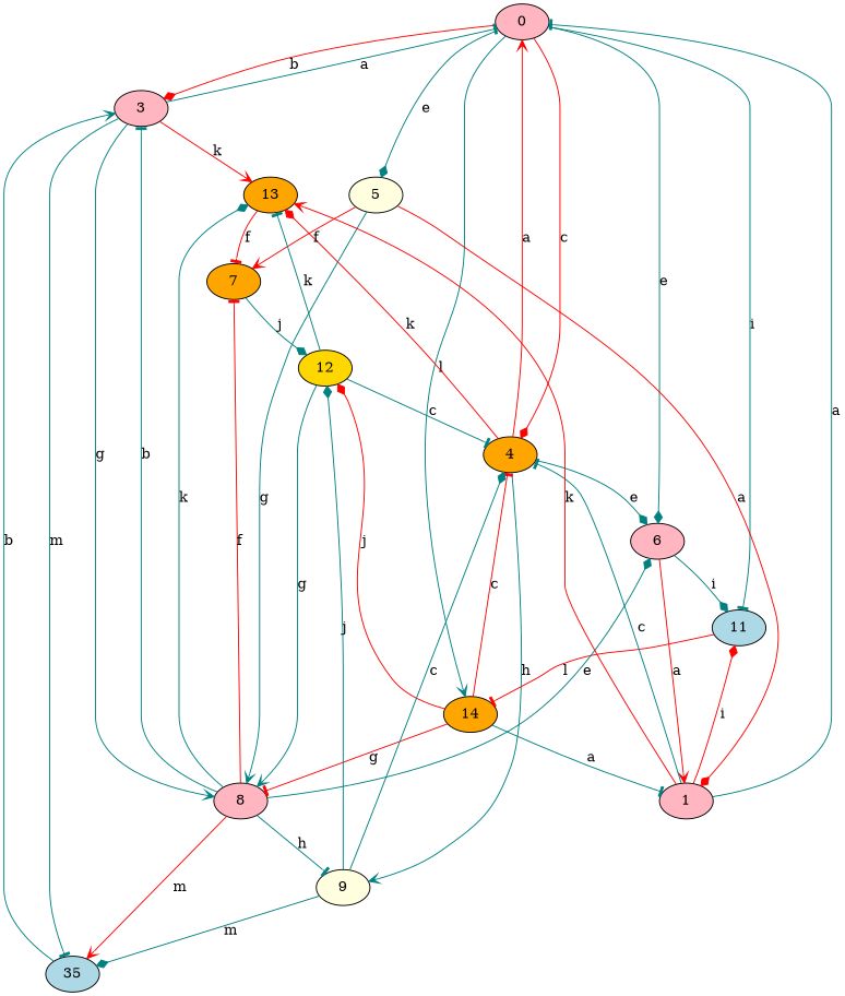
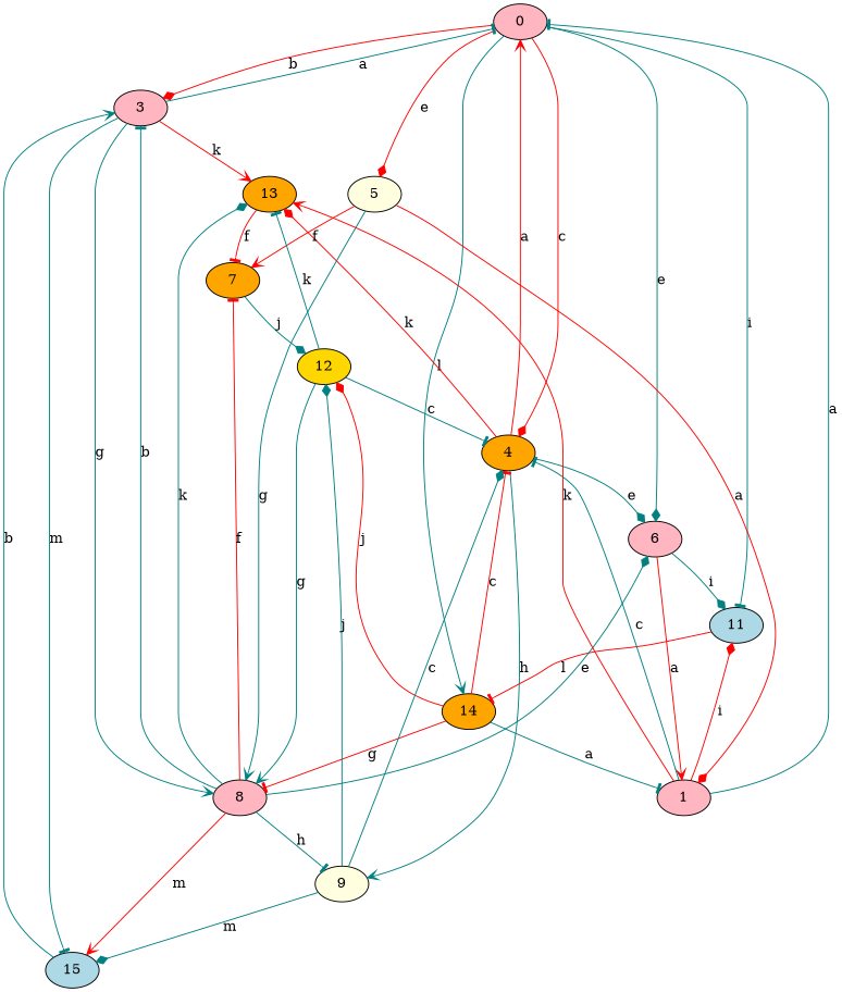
  strict digraph {
    node [fillcolor=lightpink style=filled]
    edge [arrowhead=diamond color=teal]
    0
    3
    4 [fillcolor=orange]
    5 [fillcolor=lightyellow]
    6
    11 [fillcolor=lightblue]
    14 [fillcolor=orange]
    13 [fillcolor=orange]
    8
-   15 [fillcolor=lightblue label=35]
+   15 [fillcolor=lightblue]
    9 [fillcolor=lightyellow]
    1
    7 [fillcolor=orange]
    12 [fillcolor=gold]
    0 -> 3 [color=red label=b]
    0 -> 4 [color=red label=c]
-   0 -> 5 [label=e]
+   0 -> 5 [color=red label=e]
    0 -> 6 [label=e]
    0 -> 11 [arrowhead=tee label=i]
    0 -> 14 [arrowhead=vee label=l]
    3 -> 0 [arrowhead=tee label=a]
    3 -> 13 [arrowhead=vee color=red label=k]
    3 -> 8 [arrowhead=vee label=g]
    3 -> 15 [arrowhead=tee label=m]
    4 -> 0 [arrowhead=vee color=red label=a]
    4 -> 6 [label=e]
    4 -> 13 [color=red label=k]
    4 -> 9 [arrowhead=vee label=h]
    5 -> 8 [arrowhead=vee label=g]
    5 -> 1 [color=red label=a]
    5 -> 7 [arrowhead=vee color=red label=f]
    6 -> 11 [label=i]
    6 -> 1 [arrowhead=vee color=red label=a]
    11 -> 14 [arrowhead=tee color=red label=l]
    14 -> 4 [arrowhead=tee color=red label=c]
    14 -> 8 [arrowhead=tee color=red label=g]
    14 -> 1 [arrowhead=tee label=a]
    14 -> 12 [color=red label=j]
    13 -> 7 [arrowhead=tee color=red label=f]
    8 -> 3 [arrowhead=tee label=b]
    8 -> 6 [label=e]
    8 -> 13 [label=k]
    8 -> 15 [arrowhead=vee color=red label=m]
    8 -> 9 [arrowhead=tee label=h]
    8 -> 7 [arrowhead=tee color=red label=f]
    15 -> 3 [arrowhead=vee label=b]
    9 -> 4 [label=c]
    9 -> 15 [label=m]
    9 -> 12 [label=j]
    1 -> 0 [arrowhead=tee label=a]
    1 -> 4 [arrowhead=tee label=c]
    1 -> 11 [color=red label=i]
    1 -> 13 [arrowhead=vee color=red label=k]
    7 -> 12 [label=j]
    12 -> 4 [arrowhead=tee label=c]
    12 -> 13 [arrowhead=tee label=k]
    12 -> 8 [arrowhead=vee label=g]
  }
